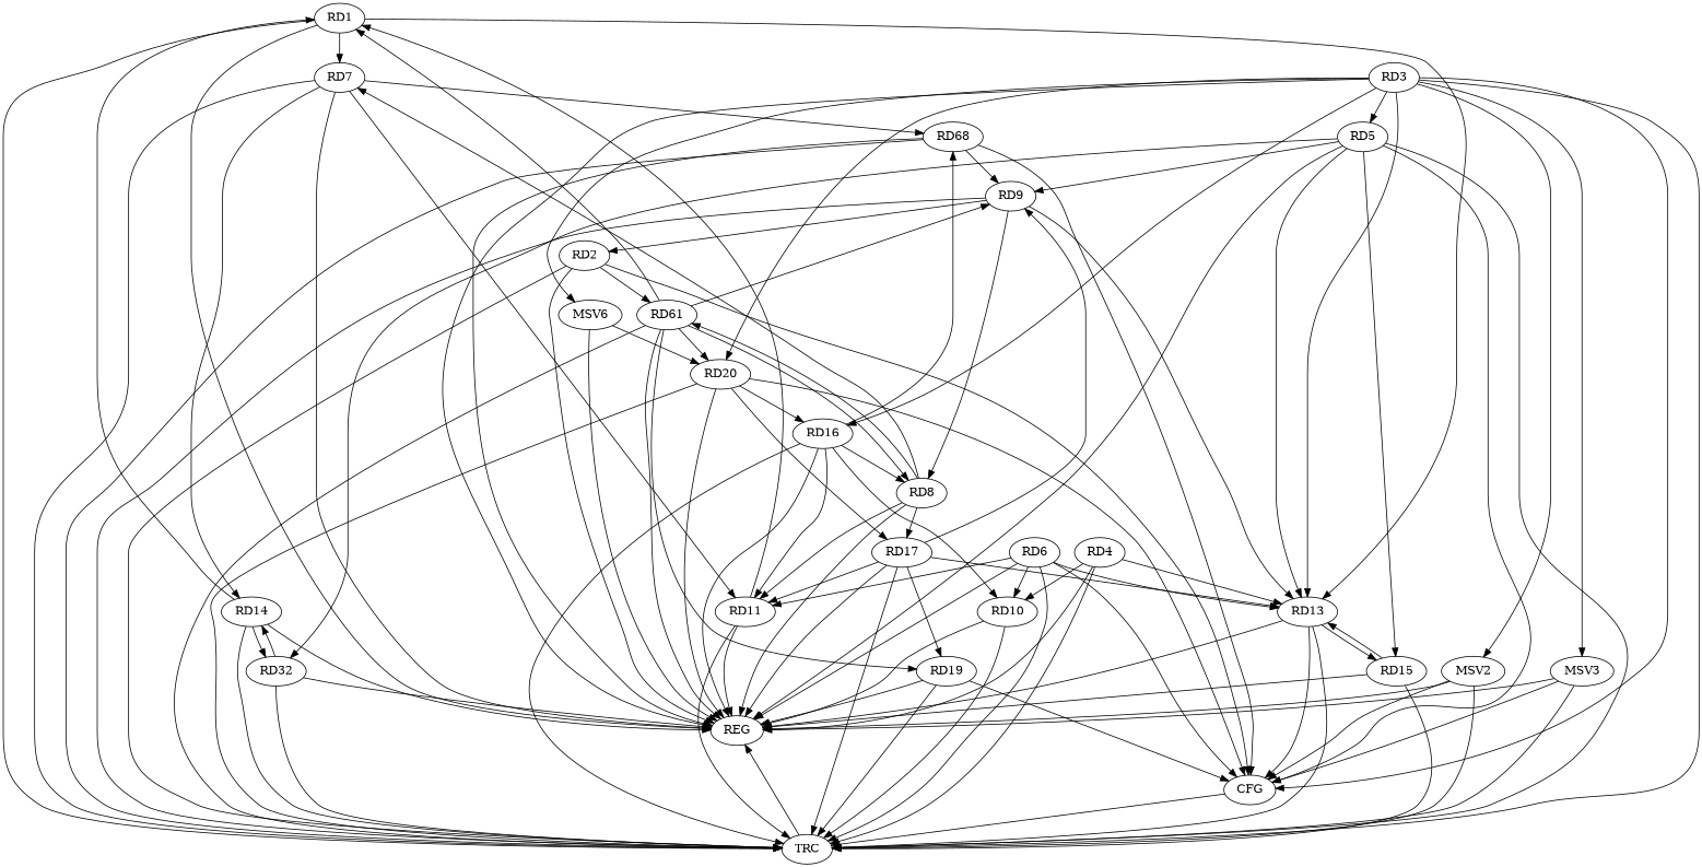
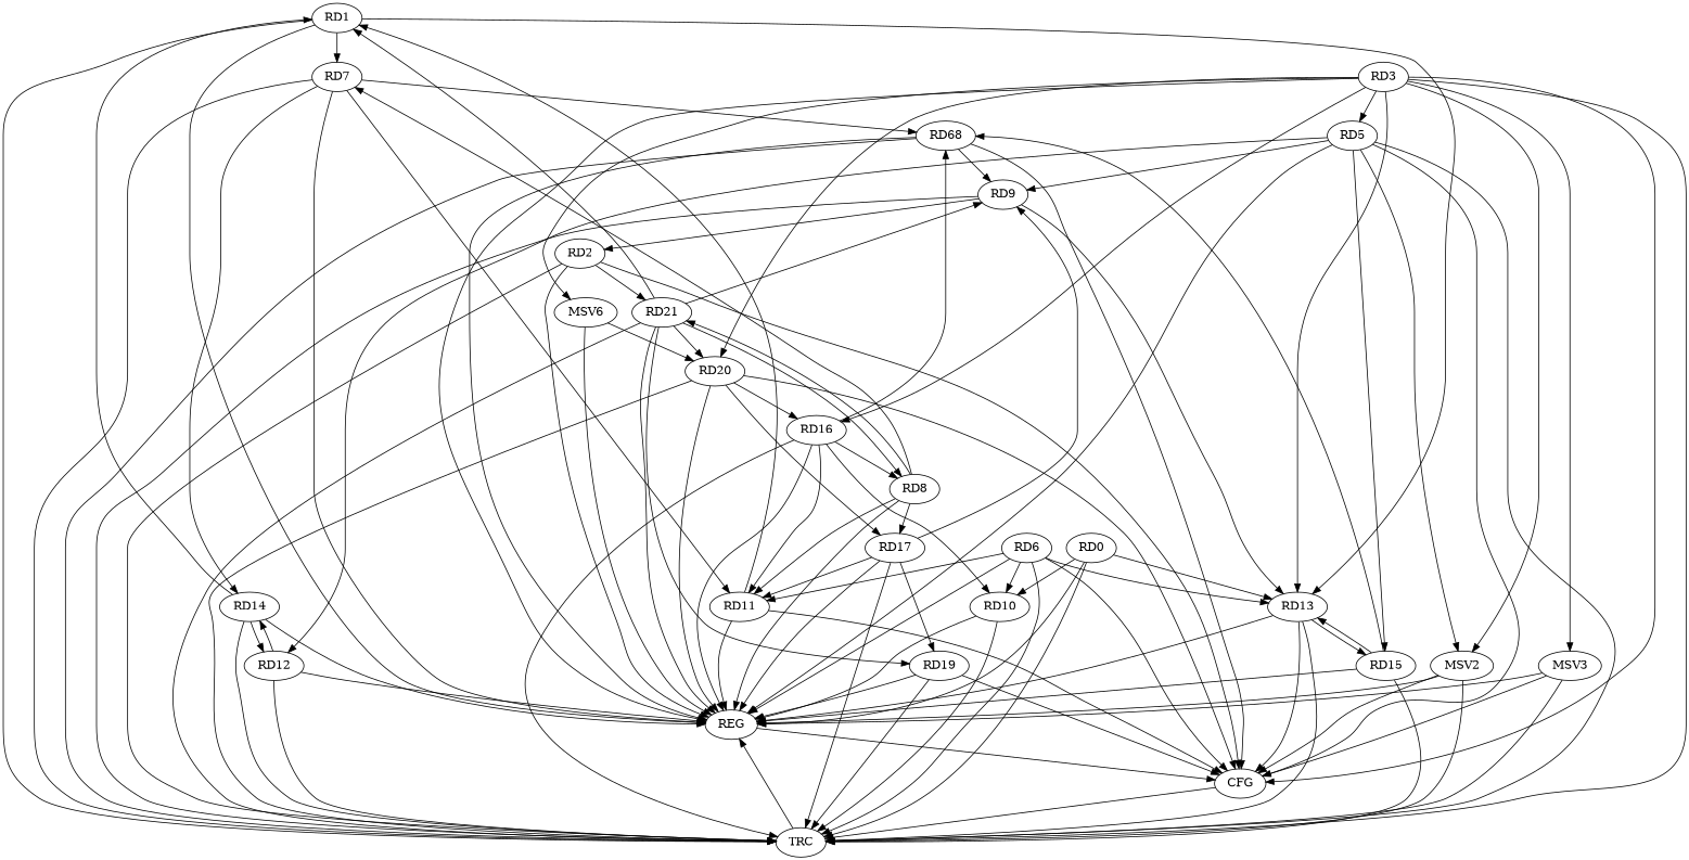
  strict digraph {
    n1 [label=RD1]
    n2 [label=RD7]
    n3 [label=RD13]
    n4 [label=REG]
    n5 [label=TRC]
    n6 [label=RD11]
    n7 [label=RD14]
    n8 [label=RD68]
    n9 [label=CFG]
    n10 [label=RD15]
    n11 [label=RD2]
-   n12 [label=RD61]
+   n12 [label=RD21]
    n13 [label=RD20]
    n14 [label=RD9]
    n15 [label=RD8]
    n16 [label=RD19]
    n17 [label=RD3]
    n18 [label=RD5]
    n19 [label=RD16]
    n20 [label=MSV2]
    n21 [label=MSV3]
    n22 [label=MSV6]
-   n23 [label=RD32]
+   n23 [label=RD12]
    n24 [label=RD10]
    n25 [label=RD17]
-   n26 [label=RD4]
+   n26 [label=RD0]
    n27 [label=RD6]
    n1 -> n2
    n1 -> n3
    n1 -> n4
    n1 -> n5
    n2 -> n4
    n2 -> n5
    n2 -> n6
    n2 -> n7
    n2 -> n8
    n3 -> n4
    n3 -> n5
    n3 -> n9
    n3 -> n10
+   n4 -> n9
    n5 -> n4
    n6 -> n1
    n6 -> n4
-   n6 -> n5
+   n6 -> n9
    n7 -> n1
    n7 -> n4
    n7 -> n5
    n7 -> n23
    n8 -> n4
    n8 -> n5
    n8 -> n9
    n8 -> n14
    n9 -> n5
    n10 -> n3
    n10 -> n4
    n10 -> n5
+   n10 -> n8
    n11 -> n4
    n11 -> n5
    n11 -> n9
    n11 -> n12
    n12 -> n1
    n12 -> n4
    n12 -> n5
    n12 -> n13
    n12 -> n14
    n12 -> n15
    n12 -> n16
    n13 -> n4
    n13 -> n5
    n13 -> n9
    n13 -> n19
    n13 -> n25
    n14 -> n3
    n14 -> n5
    n14 -> n11
-   n14 -> n15
    n15 -> n2
    n15 -> n4
    n15 -> n6
    n15 -> n12
    n15 -> n25
    n16 -> n4
    n16 -> n5
    n16 -> n9
    n17 -> n3
    n17 -> n4
    n17 -> n5
    n17 -> n9
    n17 -> n13
    n17 -> n18
    n17 -> n19
    n17 -> n20
    n17 -> n21
    n17 -> n22
-   n18 -> n3
+   n18 -> n20
    n18 -> n4
    n18 -> n5
    n18 -> n9
    n18 -> n10
    n18 -> n14
    n18 -> n23
    n19 -> n4
    n19 -> n5
    n19 -> n6
    n19 -> n8
    n19 -> n15
    n19 -> n24
    n20 -> n4
    n20 -> n5
    n20 -> n9
    n21 -> n4
    n21 -> n5
    n21 -> n9
    n22 -> n4
    n22 -> n13
    n23 -> n4
    n23 -> n5
    n23 -> n7
    n24 -> n4
    n24 -> n5
-   n25 -> n3
    n25 -> n4
    n25 -> n5
    n25 -> n6
    n25 -> n14
    n25 -> n16
    n26 -> n3
    n26 -> n4
    n26 -> n5
    n26 -> n24
    n27 -> n3
    n27 -> n4
    n27 -> n5
    n27 -> n6
    n27 -> n9
    n27 -> n24
  }
